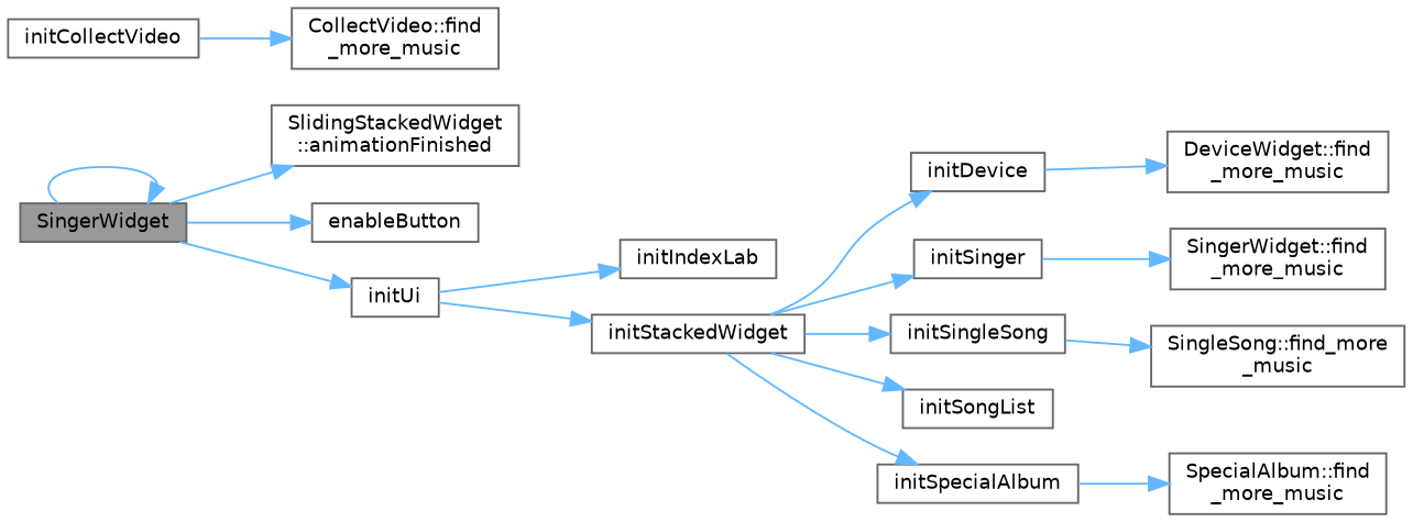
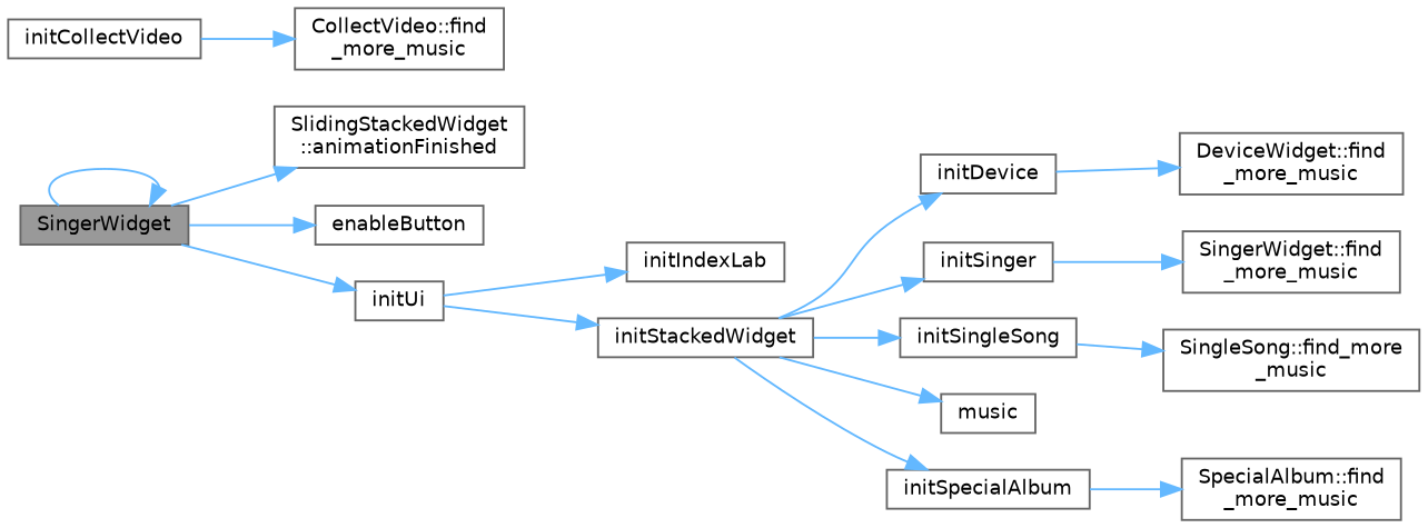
  digraph {
    rankdir=LR
    node [color=grey40 fillcolor=white fontname=Helvetica fontsize=10 shape=box style=filled]
    edge [color=steelblue1 fontname=Helvetica fontsize=10 labelfontname=Helvetica labelfontsize=10 style=solid]
    n1 [color=gray40 fillcolor=grey60 fontcolor=black height=0.2 label=SingerWidget width=0.4]
    n2 [height=0.2 label="SlidingStackedWidget\l::animationFinished" width=0.4]
    n3 [height=0.2 label=enableButton width=0.4]
    n4 [height=0.2 label=initUi width=0.4]
    n5 [height=0.2 label=initIndexLab width=0.4]
    n6 [height=0.2 label=initStackedWidget width=0.4]
    n7 [height=0.2 label=initDevice width=0.4]
    n8 [height=0.2 label=initSinger width=0.4]
    n9 [height=0.2 label=initSingleSong width=0.4]
-   n10 [height=0.2 label=initSongList width=0.4]
+   n10 [height=0.2 label=music width=0.4]
    n11 [height=0.2 label=initSpecialAlbum width=0.4]
    n12 [height=0.2 label=initCollectVideo width=0.4]
    n13 [height=0.2 label="CollectVideo::find\l_more_music" width=0.4]
    n14 [height=0.2 label="DeviceWidget::find\l_more_music" width=0.4]
    n15 [height=0.2 label="SingerWidget::find\l_more_music" width=0.4]
    n16 [height=0.2 label="SingleSong::find_more\l_music" width=0.4]
    n17 [height=0.2 label="SpecialAlbum::find\l_more_music" width=0.4]
    n1 -> n1
    n1 -> n2
    n1 -> n3
    n1 -> n4
    n4 -> n5
    n4 -> n6
    n6 -> n7
    n6 -> n8
    n6 -> n9
    n6 -> n10
    n6 -> n11
    n7 -> n14
    n8 -> n15
    n9 -> n16
    n11 -> n17
    n12 -> n13
  }
